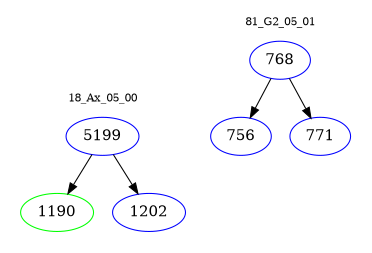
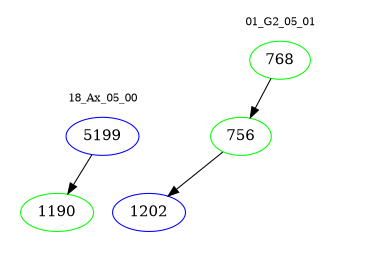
  digraph {
    node [color=blue]
    edge [color=black]
    n1 [label=5199]
    n2 [color=green label=1190]
    n3 [label=1202]
-   n4 [label=768]
-   n5 [label=756]
-   n6 [label=771]
+   n4 [color=green label=768]
+   n5 [color=green label=756]
    subgraph cluster_1 {
      color=white
      fontsize=10
      label="18_Ax_05_00"
      n1
      n2
      n3
    }
    subgraph cluster_2 {
      color=white
      fontsize=10
-     label="81_G2_05_01"
+     label="01_G2_05_01"
      n4
      n5
-     n6
    }
    n1 -> n2
-   n1 -> n3
+   n5 -> n3
    n4 -> n5
-   n4 -> n6
  }
